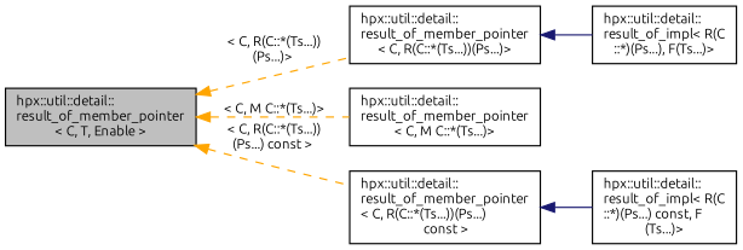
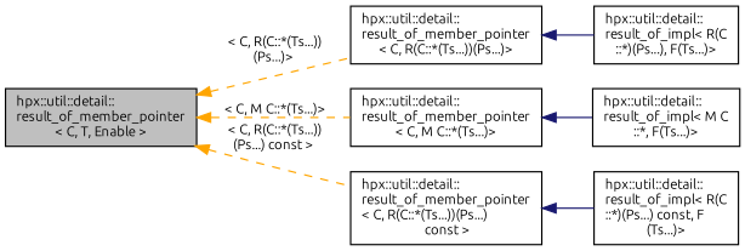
  digraph {
    rankdir=LR
    fontname=Ubuntu
    node [color=black fillcolor=white fontname=Ubuntu fontsize=10 shape=record style=filled]
    edge [color=orange dir=back fontname=Ubuntu fontsize=10 labelfontname=Helvetica labelfontsize=10 style=dashed]
    n1 [fillcolor=grey75 fontcolor=black height=0.2 label="hpx::util::detail::\lresult_of_member_pointer\l\< C, T, Enable \>" width=0.4]
    n2 [height=0.2 label="hpx::util::detail::\lresult_of_member_pointer\l\< C, R(C::*(Ts...))(Ps...)\>" width=0.4]
    n3 [height=0.2 label="hpx::util::detail::\lresult_of_member_pointer\l\< C, M C::*(Ts...)\>" width=0.4]
    n4 [height=0.2 label="hpx::util::detail::\lresult_of_member_pointer\l\< C, R(C::*(Ts...))(Ps...)\l const \>" width=0.4]
    n5 [height=0.2 label="hpx::util::detail::\lresult_of_impl\< R(C\l::*)(Ps...), F(Ts...)\>" width=0.4]
+   n6 [height=0.2 label="hpx::util::detail::\lresult_of_impl\< M C\l::*, F(Ts...)\>" width=0.4]
    n7 [height=0.2 label="hpx::util::detail::\lresult_of_impl\< R(C\l::*)(Ps...) const, F\l(Ts...)\>" width=0.4]
    n1 -> n2 [label=" \< C, R(C::*(Ts...))\l(Ps...)\>"]
    n1 -> n3 [label=" \< C, M C::*(Ts...)\>"]
    n1 -> n4 [label=" \< C, R(C::*(Ts...))\l(Ps...) const \>"]
    n2 -> n5 [color=midnightblue style=solid]
+   n3 -> n6 [color=midnightblue style=solid]
    n4 -> n7 [color=midnightblue style=solid]
  }
